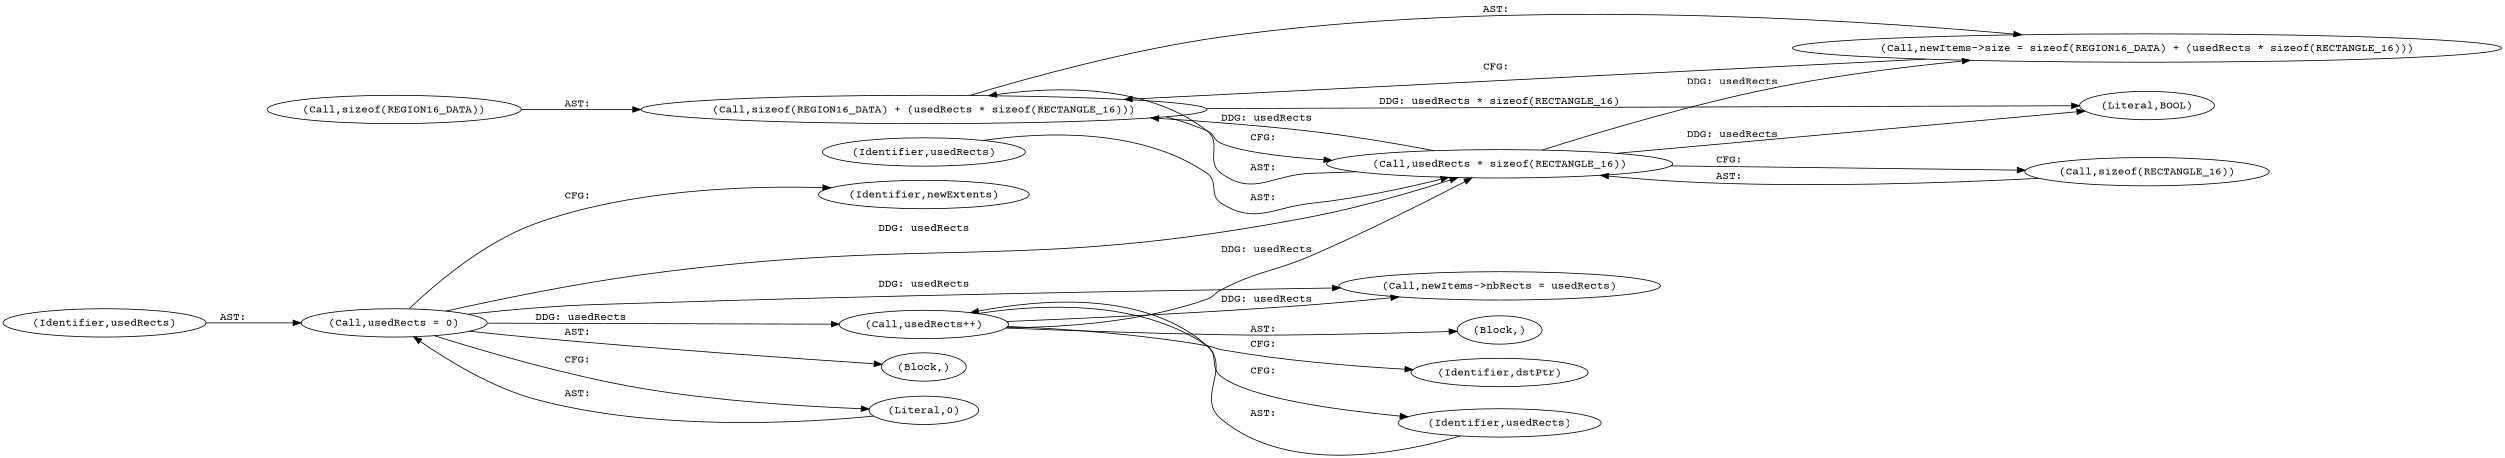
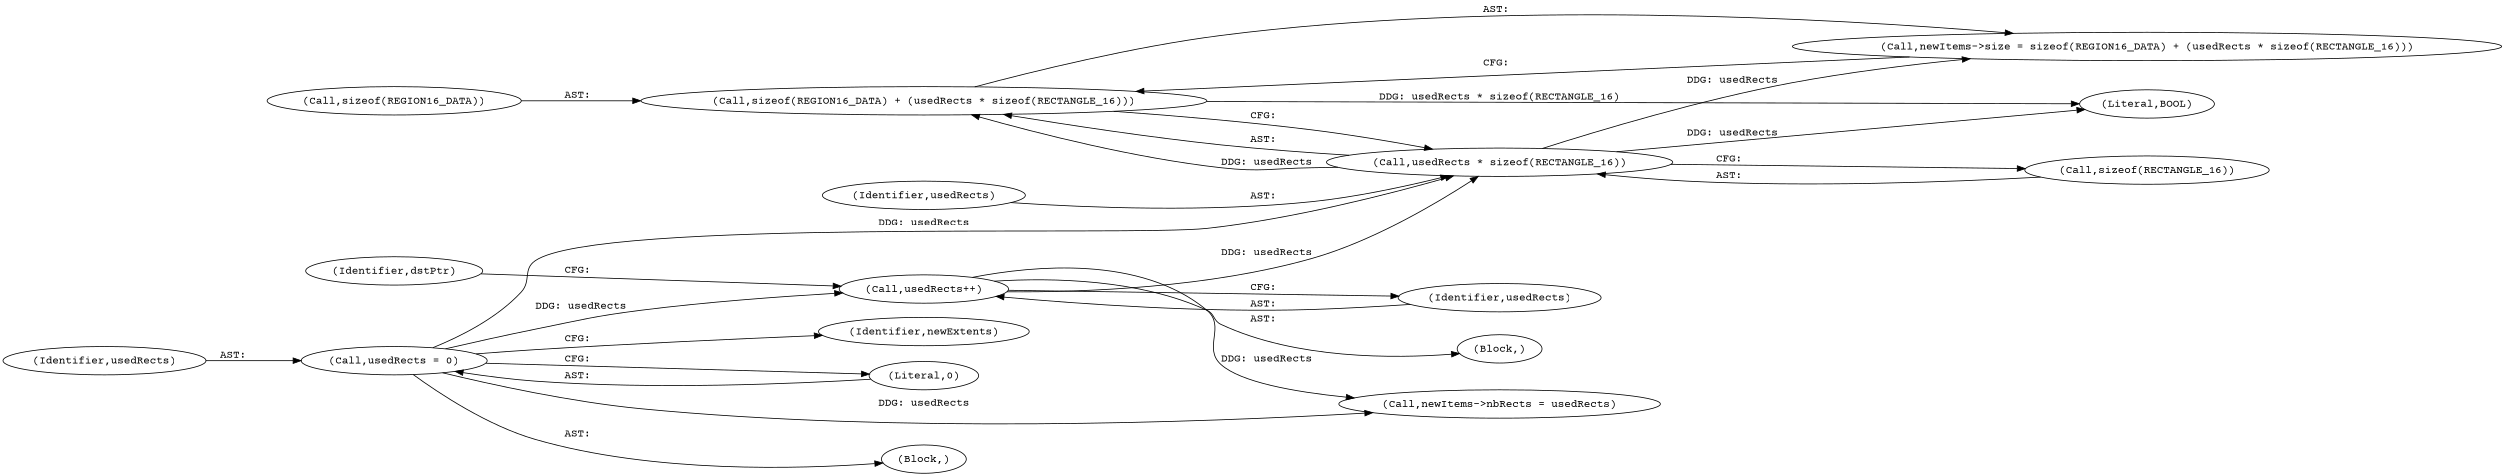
  digraph {
    fontname="Courier Prime"
    rankdir=LR
    node [fontname="Courier Prime"]
    edge [fontname="Courier Prime"]
    n1 [label="(Call,sizeof(REGION16_DATA) + (usedRects * sizeof(RECTANGLE_16)))"]
    n2 [label="(Call,usedRects * sizeof(RECTANGLE_16))"]
    n3 [label="(Literal,BOOL)"]
    n4 [label="(Call,newItems->size = sizeof(REGION16_DATA) + (usedRects * sizeof(RECTANGLE_16)))"]
    n5 [label="(Call,sizeof(RECTANGLE_16))"]
    n6 [label="(Call,usedRects++)"]
    n7 [label="(Identifier,usedRects)"]
    n8 [label="(Call,newItems->nbRects = usedRects)"]
    n9 [label="(Block,)"]
    n10 [label="(Call,usedRects = 0)"]
    n11 [label="(Block,)"]
    n12 [label="(Literal,0)"]
    n13 [label="(Identifier,newExtents)"]
    n14 [label="(Identifier,usedRects)"]
    n15 [label="(Identifier,usedRects)"]
    n16 [label="(Identifier,dstPtr)"]
    n17 [label="(Call,sizeof(REGION16_DATA))"]
    n1 -> n2 [label="CFG: "]
    n1 -> n3 [label="DDG: usedRects * sizeof(RECTANGLE_16)"]
    n1 -> n4 [label="AST: "]
    n2 -> n1 [label="AST: "]
    n2 -> n1 [label="DDG: usedRects"]
    n2 -> n3 [label="DDG: usedRects"]
    n2 -> n4 [label="DDG: usedRects"]
    n2 -> n5 [label="CFG: "]
    n4 -> n1 [label="CFG: "]
    n5 -> n2 [label="AST: "]
    n6 -> n2 [label="DDG: usedRects"]
    n6 -> n7 [label="CFG: "]
    n6 -> n8 [label="DDG: usedRects"]
    n6 -> n9 [label="AST: "]
    n7 -> n6 [label="AST: "]
    n10 -> n2 [label="DDG: usedRects"]
    n10 -> n6 [label="DDG: usedRects"]
    n10 -> n8 [label="DDG: usedRects"]
    n10 -> n11 [label="AST: "]
    n10 -> n12 [label="CFG: "]
    n10 -> n13 [label="CFG: "]
    n12 -> n10 [label="AST: "]
    n14 -> n10 [label="AST: "]
    n15 -> n2 [label="AST: "]
-   n6 -> n16 [label="CFG: "]
+   n16 -> n6 [label="CFG: "]
    n17 -> n1 [label="AST: "]
  }
